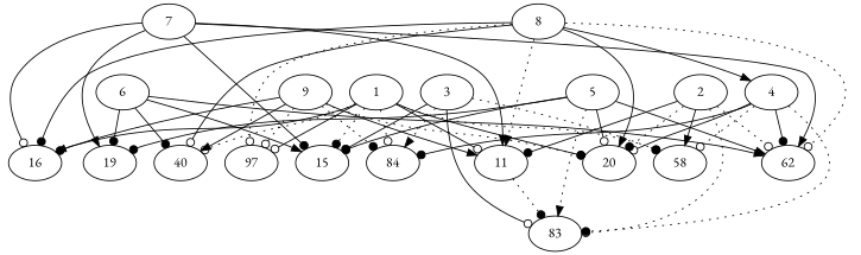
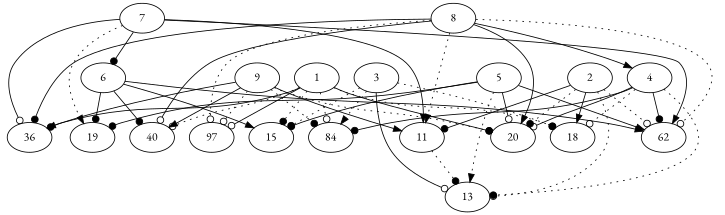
  digraph {
    fontname="EB Garamond"
    node [alpha=0.06 fontname="EB Garamond"]
    edge [arrowhead=dot fontname="EB Garamond" style=solid]
    1 [alpha=0.07 expect_size=8174592]
    n2 [expect_size=28873728 label=40]
    11 [alpha=0.15 expect_size=24582144]
    n4 [alpha=0.16 expect_size=44054528 label=84]
    15 [expect_size=11986944]
-   16 [alpha=0.00 expect_size=20689920]
+   16 [alpha=0.00 expect_size=20689920 label=36]
    n7 [alpha=0.14 expect_size=42958848 label=97]
-   18 [alpha=0.00 expect_size=14354432 label=58]
+   18 [alpha=0.00 expect_size=14354432]
    20 [alpha=0.09 expect_size=50697216]
-   13 [alpha=0.17 expect_size=26428416 label=83]
+   13 [alpha=0.17 expect_size=26428416]
    2 [alpha=0.14 expect_size=22878208]
    n12 [alpha=0.02 expect_size=40975360 label=62]
    3 [alpha=0.07 expect_size=30279680]
    4 [expect_size=29049856]
    5 [alpha=0.04 expect_size=43219968]
    19 [alpha=0.11 expect_size=22579200]
    6 [alpha=0.09 expect_size=31881216]
    7 [alpha=0.08 expect_size=16342016]
    8 [alpha=0.03 expect_size=25806848]
    9 [alpha=0.12 expect_size=19132416]
    1 -> n2 [arrowhead=odot style=dotted]
-   1 -> 11 [arrowhead=odot]
    1 -> n4 [arrowhead=odot style=dotted]
    1 -> 15 [style=dotted]
    1 -> 16 [arrowhead=normal]
    1 -> n7 [arrowhead=odot]
    1 -> 18 [style=dotted]
    1 -> 20
    11 -> 13 [style=dotted]
    2 -> 11
    2 -> 18 [arrowhead=normal]
    2 -> 20 [style=dotted]
    2 -> 13 [arrowhead=odot style=dotted]
    2 -> n12 [arrowhead=odot style=dotted]
    3 -> n4 [arrowhead=normal style=dotted]
-   3 -> 15
+   3 -> 15 [style=dotted]
    3 -> 18 [style=dotted]
    3 -> 13 [arrowhead=odot]
    4 -> n4
    4 -> 18 [arrowhead=odot style=dotted]
    4 -> 20 [arrowhead=odot]
    4 -> 13 [style=dotted]
    4 -> n12
    5 -> 15
    5 -> 20 [arrowhead=odot]
    5 -> 13 [arrowhead=normal style=dotted]
    5 -> n12 [arrowhead=normal]
    5 -> 19
    6 -> n2
    6 -> 15 [arrowhead=normal]
    6 -> n12 [arrowhead=normal]
    6 -> 19
    7 -> 11 [arrowhead=normal]
-   7 -> 15
+   7 -> 6
    7 -> 16 [arrowhead=odot]
    7 -> n12 [arrowhead=normal]
-   7 -> 19 [arrowhead=normal]
+   7 -> 19 [arrowhead=normal style=dotted]
    8 -> n2 [arrowhead=odot]
    8 -> 11 [arrowhead=normal style=dotted]
    8 -> 16
    8 -> n7 [arrowhead=odot style=dotted]
    8 -> 20 [arrowhead=normal]
    8 -> n12 [arrowhead=odot style=dotted]
    8 -> 4 [arrowhead=normal]
    9 -> n2 [arrowhead=normal]
    9 -> 11 [arrowhead=normal]
    9 -> n4 [style=dotted]
    9 -> 16
    9 -> n7 [arrowhead=odot style=dotted]
    9 -> 20 [style=dotted]
  }
